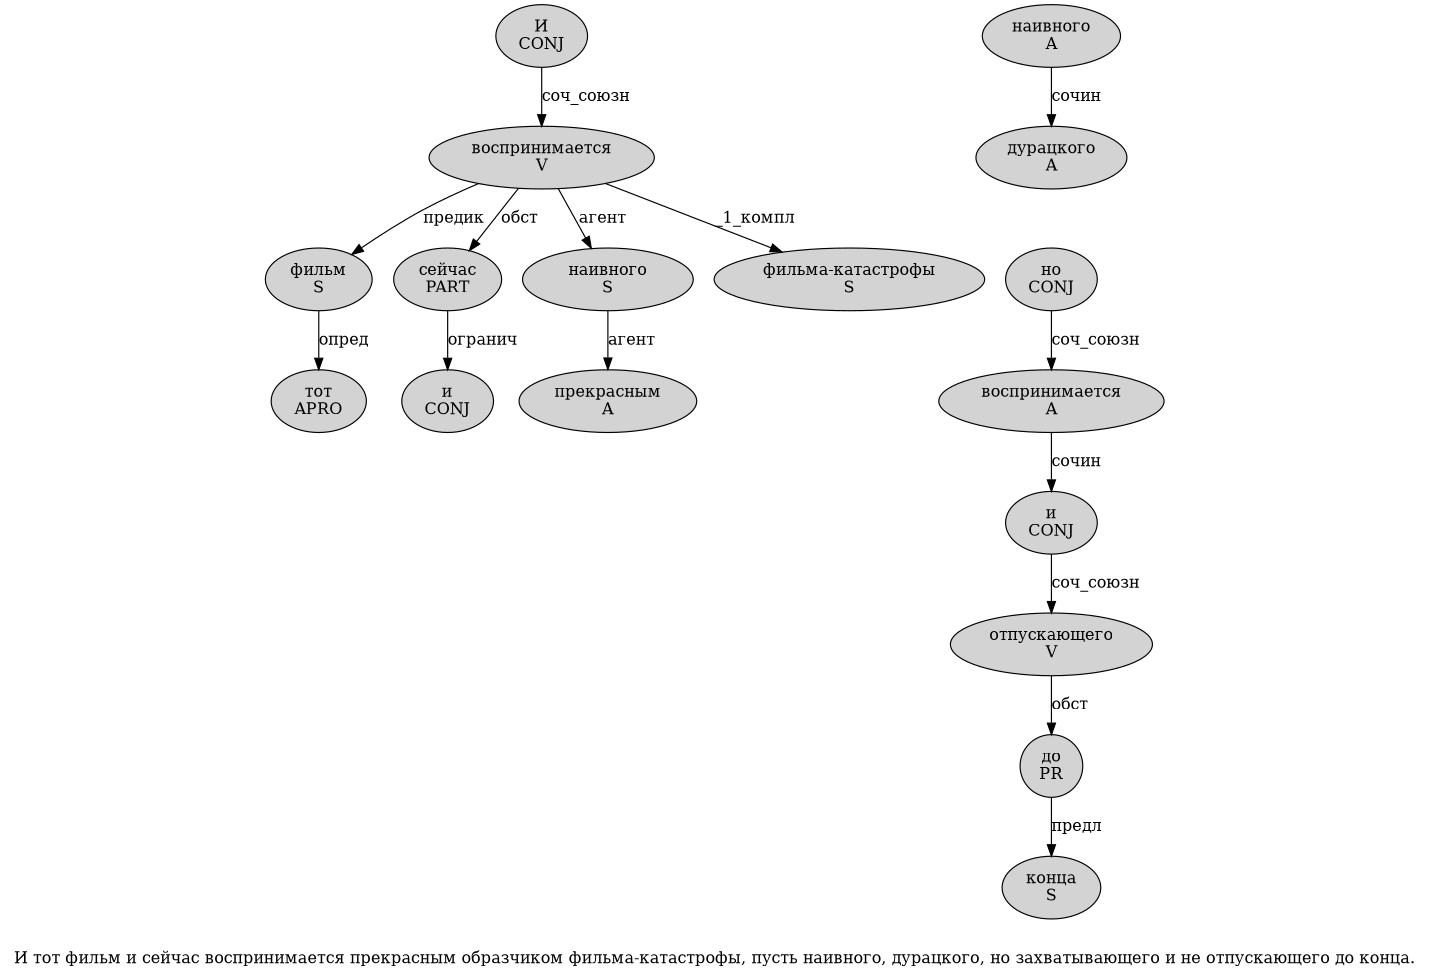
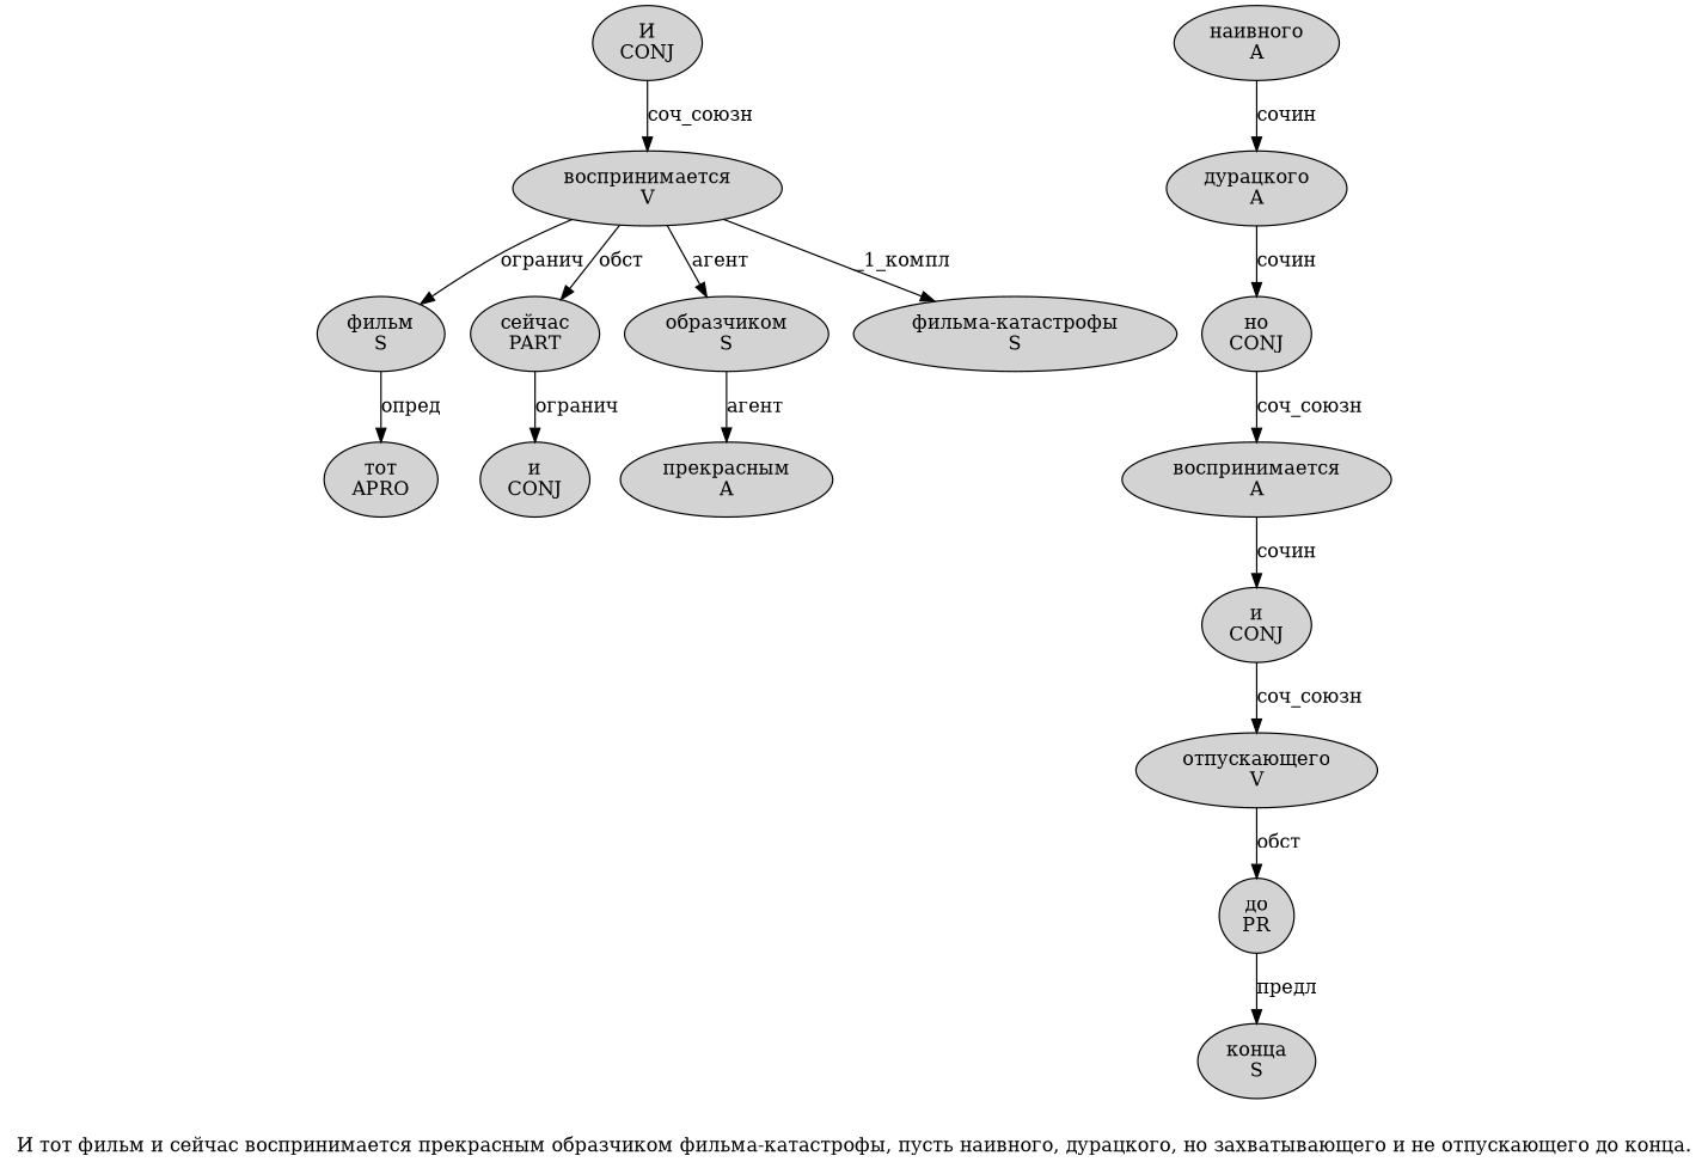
  digraph {
    label="И тот фильм и сейчас воспринимается прекрасным образчиком фильма-катастрофы, пусть наивного, дурацкого, но захватывающего и не отпускающего до конца."
    node [fillcolor=lightgray penwidth=1 shape=ellipse style=filled]
    n1 [label="И\nCONJ"]
    n2 [label="воспринимается\nV"]
    n3 [label="фильм\nS"]
    n4 [label="сейчас\nPART"]
-   n5 [label="наивного\nS"]
+   n5 [label="образчиком\nS"]
    n6 [label="фильма-катастрофы\nS"]
    n7 [label="тот\nAPRO"]
    n8 [label="и\nCONJ"]
    n9 [label="прекрасным\nA"]
    n10 [label="наивного\nA"]
    n11 [label="дурацкого\nA"]
    n12 [label="но\nCONJ"]
    n13 [label="воспринимается\nA"]
    n14 [label="и\nCONJ"]
    n15 [label="отпускающего\nV"]
    n16 [label="до\nPR"]
    n17 [label="конца\nS"]
    n1 -> n2 [label="соч_союзн"]
-   n2 -> n3 [label="предик"]
+   n2 -> n3 [label="огранич"]
    n2 -> n4 [label="обст"]
    n2 -> n5 [label="агент"]
    n2 -> n6 [label="_1_компл"]
    n3 -> n7 [label="опред"]
    n4 -> n8 [label="огранич"]
    n5 -> n9 [label="агент"]
    n10 -> n11 [label="сочин"]
+   n11 -> n12 [label="сочин"]
    n12 -> n13 [label="соч_союзн"]
    n13 -> n14 [label="сочин"]
    n14 -> n15 [label="соч_союзн"]
    n15 -> n16 [label="обст"]
    n16 -> n17 [label="предл"]
  }
